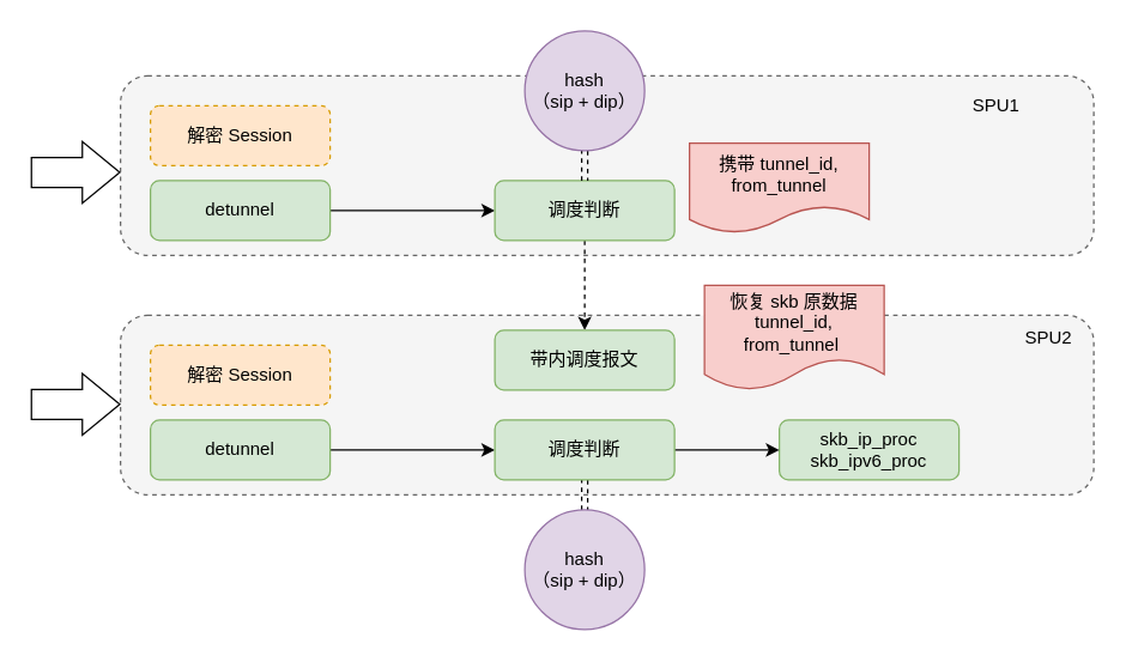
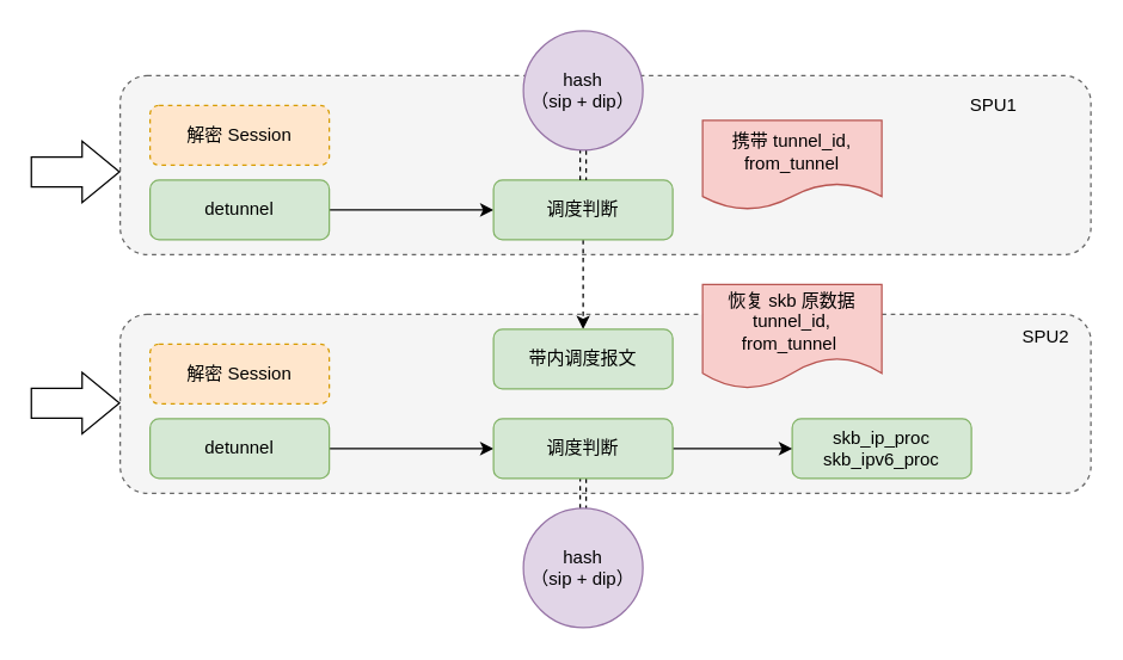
  <mxCell id="0" />
  <mxCell id="1" parent="0" />
  <mxCell id="2" value="" style="rounded=1;whiteSpace=wrap;html=1;dashed=1;fillColor=#f5f5f5;fontColor=#333333;strokeColor=#666666;" vertex="1" parent="1"><mxGeometry x="80" y="210" width="650" height="120" as="geometry" /></mxCell>
  <mxCell id="3" value="" style="rounded=1;whiteSpace=wrap;html=1;dashed=1;fillColor=#f5f5f5;fontColor=#333333;strokeColor=#666666;" vertex="1" parent="1"><mxGeometry x="80" y="50" width="650" height="120" as="geometry" /></mxCell>
  <mxCell id="4" value="" style="edgeStyle=orthogonalEdgeStyle;rounded=0;orthogonalLoop=1;jettySize=auto;html=1;" edge="1" parent="1" source="5" target="7"><mxGeometry relative="1" as="geometry" /></mxCell>
  <mxCell id="5" value="detunnel" style="rounded=1;whiteSpace=wrap;html=1;fillColor=#d5e8d4;strokeColor=#82b366;" vertex="1" parent="1"><mxGeometry x="100" y="120" width="120" height="40" as="geometry" /></mxCell>
  <mxCell id="6" value="" style="edgeStyle=orthogonalEdgeStyle;rounded=0;orthogonalLoop=1;jettySize=auto;html=1;dashed=1;" edge="1" parent="1" source="7" target="8"><mxGeometry relative="1" as="geometry" /></mxCell>
  <mxCell id="7" value="调度判断" style="rounded=1;whiteSpace=wrap;html=1;fillColor=#d5e8d4;strokeColor=#82b366;" vertex="1" parent="1"><mxGeometry x="330" y="120" width="120" height="40" as="geometry" /></mxCell>
  <mxCell id="8" value="带内调度报文" style="rounded=1;whiteSpace=wrap;html=1;fillColor=#d5e8d4;strokeColor=#82b366;" vertex="1" parent="1"><mxGeometry x="330" y="220" width="120" height="40" as="geometry" /></mxCell>
- <mxCell id="9" value="skb_ip_proc&lt;br&gt;skb_ipv6_proc" style="rounded=1;whiteSpace=wrap;html=1;fillColor=#d5e8d4;strokeColor=#82b366;" vertex="1" parent="1"><mxGeometry x="520" y="280" width="120" height="40" as="geometry" /></mxCell>
+ <mxCell id="9" value="skb_ip_proc&lt;br&gt;skb_ipv6_proc" style="rounded=1;whiteSpace=wrap;html=1;fillColor=#d5e8d4;strokeColor=#82b366;" vertex="1" parent="1"><mxGeometry x="530" y="280" width="120" height="40" as="geometry" /></mxCell>
  <mxCell id="10" value="解密 Session" style="rounded=1;whiteSpace=wrap;html=1;fillColor=#ffe6cc;strokeColor=#d79b00;dashed=1;" vertex="1" parent="1"><mxGeometry x="100" y="70" width="120" height="40" as="geometry" /></mxCell>
  <mxCell id="11" value="解密 Session" style="rounded=1;whiteSpace=wrap;html=1;fillColor=#ffe6cc;strokeColor=#d79b00;dashed=1;" vertex="1" parent="1"><mxGeometry x="100" y="230" width="120" height="40" as="geometry" /></mxCell>
  <mxCell id="12" value="" style="edgeStyle=orthogonalEdgeStyle;rounded=0;orthogonalLoop=1;jettySize=auto;html=1;" edge="1" parent="1" source="13" target="16"><mxGeometry relative="1" as="geometry" /></mxCell>
  <mxCell id="13" value="detunnel" style="rounded=1;whiteSpace=wrap;html=1;fillColor=#d5e8d4;strokeColor=#82b366;" vertex="1" parent="1"><mxGeometry x="100" y="280" width="120" height="40" as="geometry" /></mxCell>
  <mxCell id="14" value="" style="edgeStyle=orthogonalEdgeStyle;rounded=0;orthogonalLoop=1;jettySize=auto;html=1;" edge="1" parent="1" source="16" target="9"><mxGeometry relative="1" as="geometry" /></mxCell>
  <mxCell id="15" value="" style="edgeStyle=orthogonalEdgeStyle;rounded=0;orthogonalLoop=1;jettySize=auto;html=1;dashed=1;shape=link;" edge="1" parent="1" source="16" target="23"><mxGeometry relative="1" as="geometry" /></mxCell>
  <mxCell id="16" value="调度判断" style="rounded=1;whiteSpace=wrap;html=1;fillColor=#d5e8d4;strokeColor=#82b366;" vertex="1" parent="1"><mxGeometry x="330" y="280" width="120" height="40" as="geometry" /></mxCell>
  <mxCell id="17" value="" style="shape=flexArrow;endArrow=classic;html=1;rounded=0;width=20;endSize=8;" edge="1" parent="1"><mxGeometry width="50" height="50" relative="1" as="geometry"><mxPoint x="20" y="114.5" as="sourcePoint" /><mxPoint x="80" y="114.5" as="targetPoint" /></mxGeometry></mxCell>
  <mxCell id="18" value="" style="shape=flexArrow;endArrow=classic;html=1;rounded=0;width=20;endSize=8;" edge="1" parent="1"><mxGeometry width="50" height="50" relative="1" as="geometry"><mxPoint x="20" y="269.5" as="sourcePoint" /><mxPoint x="80" y="269.5" as="targetPoint" /></mxGeometry></mxCell>
  <mxCell id="19" value="SPU2" style="text;html=1;strokeColor=none;fillColor=none;align=center;verticalAlign=middle;whiteSpace=wrap;rounded=0;" vertex="1" parent="1"><mxGeometry x="670" y="210" width="60" height="30" as="geometry" /></mxCell>
  <mxCell id="20" value="SPU1" style="text;html=1;strokeColor=none;fillColor=none;align=center;verticalAlign=middle;whiteSpace=wrap;rounded=0;" vertex="1" parent="1"><mxGeometry x="635" y="55" width="60" height="30" as="geometry" /></mxCell>
- <mxCell id="21" value="携带 tunnel_id, from_tunnel" style="shape=document;whiteSpace=wrap;html=1;boundedLbl=1;fillColor=#f8cecc;strokeColor=#b85450;" vertex="1" parent="1"><mxGeometry x="460" y="95" width="120" height="60" as="geometry" /></mxCell>
+ <mxCell id="21" value="携带 tunnel_id, from_tunnel" style="shape=document;whiteSpace=wrap;html=1;boundedLbl=1;fillColor=#f8cecc;strokeColor=#b85450;" vertex="1" parent="1"><mxGeometry x="470" y="80" width="120" height="60" as="geometry" /></mxCell>
  <mxCell id="22" value="恢复 skb 原数据 tunnel_id, from_tunnel&amp;nbsp;" style="shape=document;whiteSpace=wrap;html=1;boundedLbl=1;fillColor=#f8cecc;strokeColor=#b85450;" vertex="1" parent="1"><mxGeometry x="470" y="190" width="120" height="70" as="geometry" /></mxCell>
  <mxCell id="23" value="hash&lt;br&gt;（sip + dip）" style="ellipse;whiteSpace=wrap;html=1;fillColor=#e1d5e7;strokeColor=#9673a6;rounded=1;" vertex="1" parent="1"><mxGeometry x="350" y="340" width="80" height="80" as="geometry" /></mxCell>
  <mxCell id="24" value="" style="edgeStyle=orthogonalEdgeStyle;rounded=0;orthogonalLoop=1;jettySize=auto;html=1;dashed=1;shape=link;" edge="1" parent="1" source="25" target="7"><mxGeometry relative="1" as="geometry" /></mxCell>
  <mxCell id="25" value="hash&lt;br&gt;（sip + dip）" style="ellipse;whiteSpace=wrap;html=1;fillColor=#e1d5e7;strokeColor=#9673a6;rounded=1;" vertex="1" parent="1"><mxGeometry x="350" y="20" width="80" height="80" as="geometry" /></mxCell>
